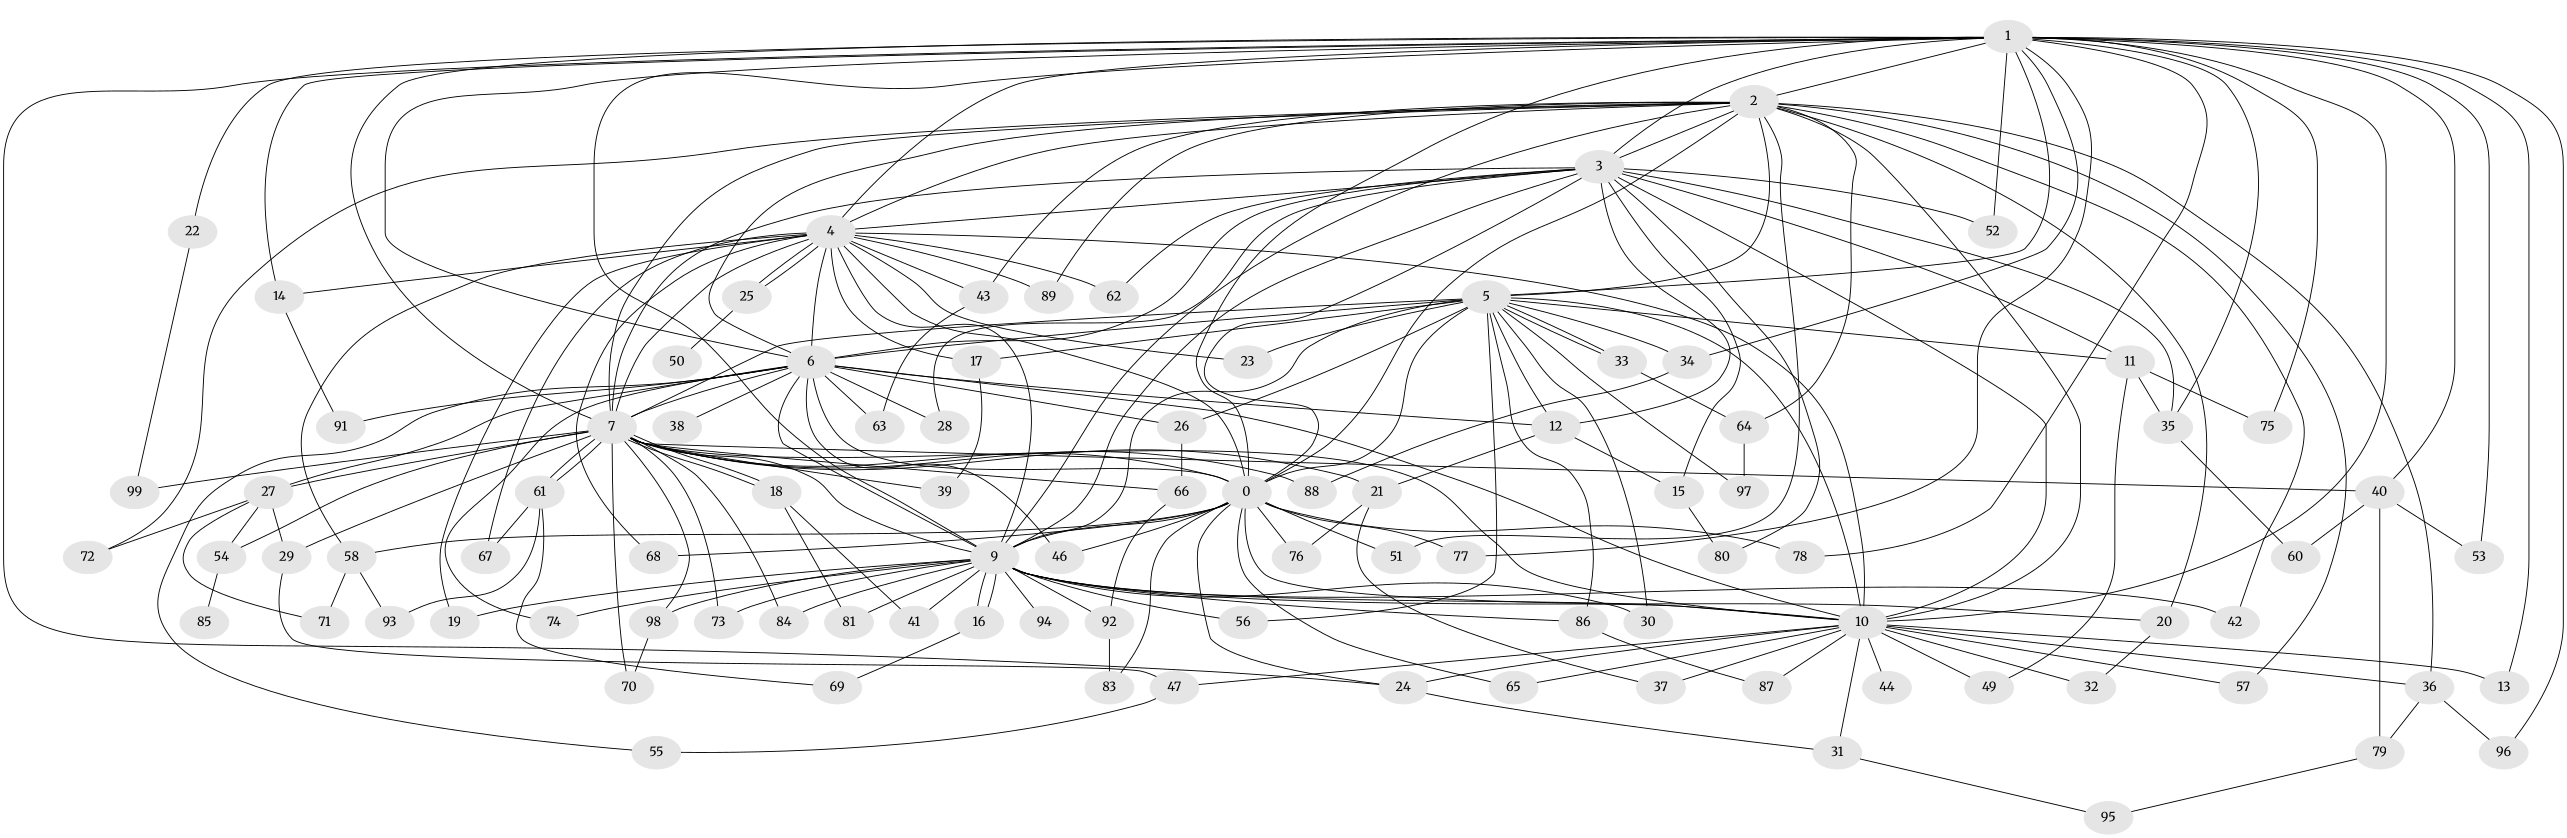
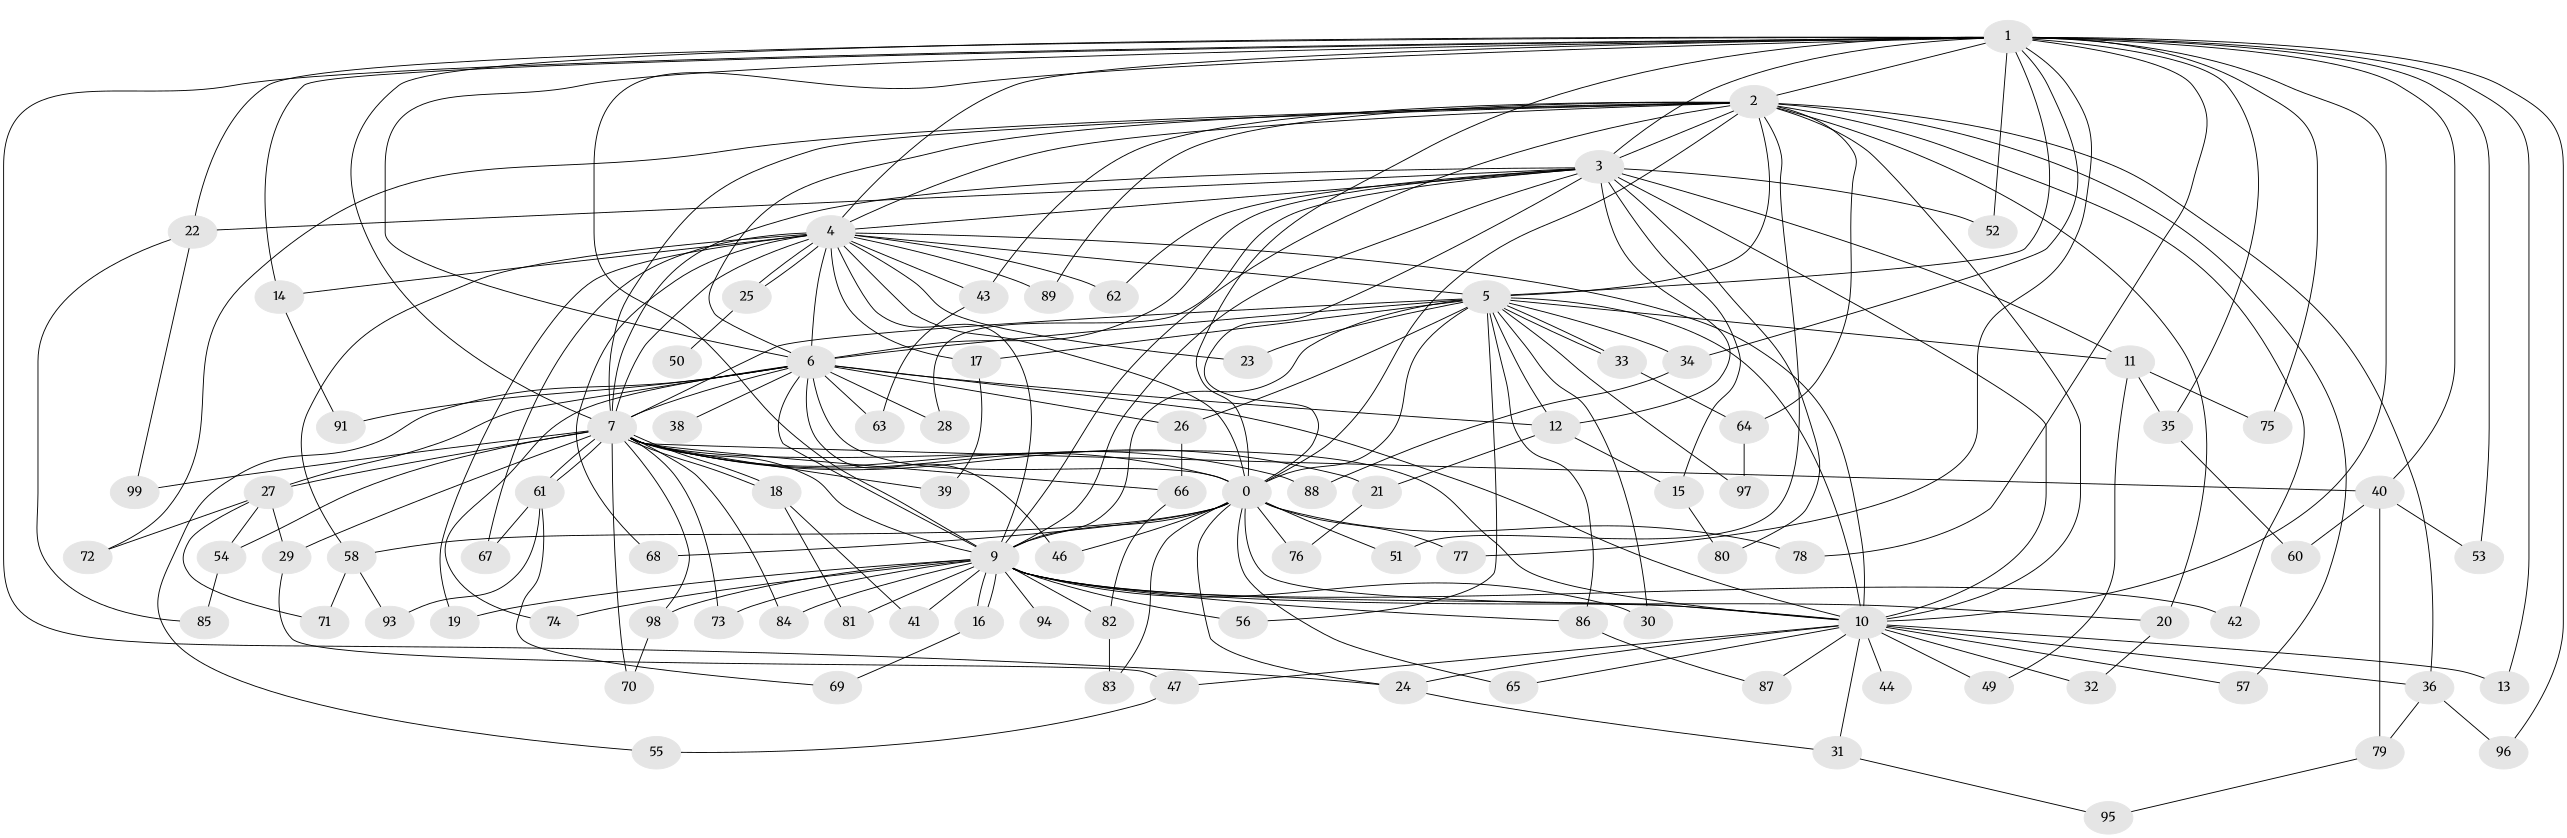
  graph {
    fontname=Merriweather
    node [color=gray90 fontname=Merriweather style=filled]
    edge [fontname=Merriweather]
    1
    2
    3
    4
    5
    6
    7
    n8 [label=0]
    9
    10
    13
    14
    22
    34
    35
    40
    52
    53
    75
    77
    78
    96
    24
    20
    36
    42
    43
    51
    57
    64
    72
    89
    11
    12
    15
    28
    62
    80
    17
    19
    23
    25
    58
    67
    68
    26
    30
    33
    56
    86
    n51 [label=97]
    27
    38
    46
    55
    63
    74
    91
    18
    21
    29
    39
    n63 [label=98]
    54
    61
    66
    70
    73
    84
    88
    n71 [label=99]
    65
    76
    83
    16
    41
    81
-   82 [label=92]
+   82
    94
    44
    31
    32
-   37
    47
    49
    87
    85
    60
    79
    50
    71
    93
    69
    95
    1 -- 2
    1 -- 3
    1 -- 4
    1 -- 5
    1 -- 6
    1 -- 7
    1 -- n8
    1 -- 9
    1 -- 10
    1 -- 13
    1 -- 14
    1 -- 22
    1 -- 34
    1 -- 35
    1 -- 40
    1 -- 52
    1 -- 53
    1 -- 75
    1 -- 77
    1 -- 78
    1 -- 96
    1 -- 24
    2 -- 3
    2 -- 4
    2 -- 5
    2 -- 6
    2 -- 7
    2 -- n8
    2 -- 9
    2 -- 10
    2 -- 20
    2 -- 36
    2 -- 42
    2 -- 43
    2 -- 51
    2 -- 57
    2 -- 64
    2 -- 72
    2 -- 89
    3 -- 4
    3 -- 6
    3 -- 7
    3 -- n8
    3 -- 9
    3 -- 10
-   3 -- 35
+   3 -- 22
    3 -- 52
    3 -- 11
    3 -- 12
    3 -- 15
    3 -- 28
    3 -- 62
    3 -- 80
+   4 -- 5
    4 -- 6
    4 -- 7
    4 -- n8
    4 -- 9
    4 -- 10
    4 -- 14
    4 -- 43
    4 -- 89
    4 -- 62
    4 -- 17
    4 -- 19
    4 -- 23
    4 -- 25
    4 -- 25
    4 -- 58
    4 -- 67
    4 -- 68
    5 -- 6
    5 -- 7
    5 -- n8
    5 -- 9
    5 -- 10
    5 -- 34
    5 -- 11
    5 -- 17
    5 -- 23
    5 -- 26
    5 -- 30
    5 -- 33
    5 -- 33
    5 -- 56
    5 -- 86
    5 -- n51
    6 -- 7
    6 -- n8
    6 -- 9
    6 -- 10
    6 -- 12
    6 -- 28
    6 -- 26
    6 -- 27
    6 -- 38
    6 -- 46
    6 -- 55
    6 -- 63
    6 -- 74
    6 -- 91
    7 -- n8
    7 -- 9
    7 -- 10
    7 -- 40
    7 -- 27
    7 -- 18
    7 -- 18
    7 -- 21
    7 -- 29
    7 -- 39
    7 -- n63
    7 -- 54
    7 -- 61
    7 -- 61
    7 -- 66
    7 -- 70
    7 -- 73
    7 -- 84
    7 -- 88
    7 -- n71
    n8 -- 9
    n8 -- 10
    n8 -- 77
    n8 -- 78
    n8 -- 24
    n8 -- 51
    n8 -- 58
    n8 -- 68
    n8 -- 46
    n8 -- 65
    n8 -- 76
    n8 -- 83
    9 -- 10
    9 -- 20
    9 -- 42
    9 -- 19
    9 -- 30
    9 -- 56
    9 -- 86
    9 -- 74
    9 -- n63
    9 -- 73
    9 -- 84
    9 -- 16
    9 -- 16
    9 -- 41
    9 -- 81
    9 -- 82
    9 -- 94
    10 -- 13
    10 -- 24
    10 -- 36
    10 -- 57
    10 -- 65
    10 -- 44
    10 -- 31
    10 -- 32
-   10 -- 37
    10 -- 47
    10 -- 49
    10 -- 87
    14 -- 91
    22 -- n71
+   22 -- 85
    34 -- 88
    35 -- 60
    40 -- 53
    40 -- 60
    40 -- 79
    24 -- 31
    20 -- 32
    36 -- 96
    36 -- 79
    43 -- 63
    64 -- n51
    11 -- 35
    11 -- 75
    11 -- 49
    12 -- 5
    12 -- 15
    12 -- 21
    15 -- 80
    17 -- 39
    25 -- 50
    58 -- 71
    58 -- 93
    26 -- 66
    33 -- 64
    86 -- 87
    27 -- 72
    27 -- 29
    27 -- 54
    27 -- 71
    18 -- 41
    18 -- 81
    21 -- 76
-   21 -- 37
    29 -- 47
    n63 -- 70
    54 -- 85
    61 -- 67
    61 -- 93
    61 -- 69
    66 -- 82
    16 -- 69
    82 -- 83
    31 -- 95
    47 -- 55
    79 -- 95
  }
